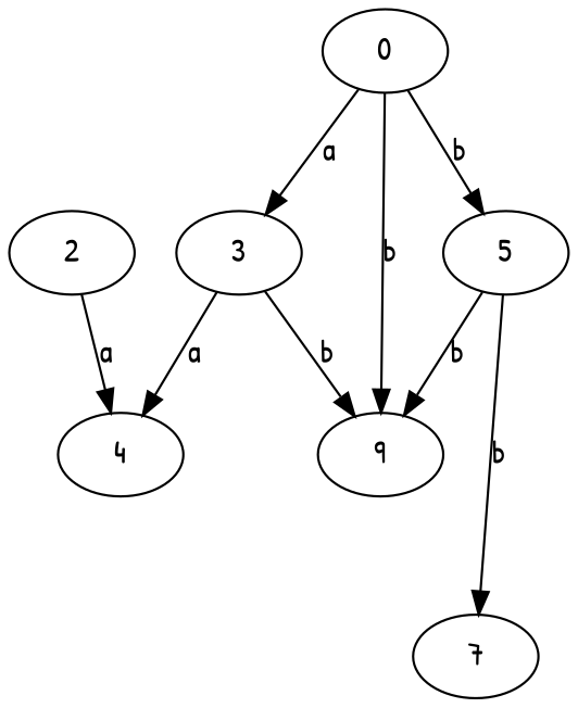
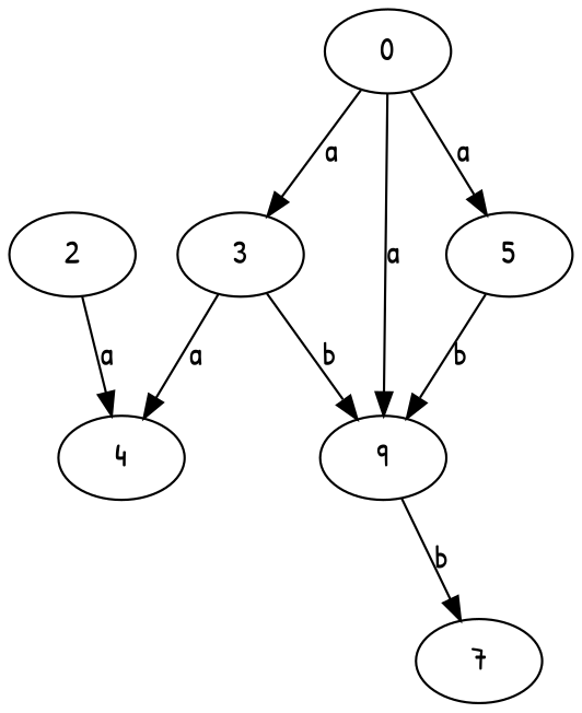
  strict digraph {
    fontname="Patrick Hand"
    node [fontname="Patrick Hand"]
    edge [fontname="Patrick Hand"]
    2
    4
    3
    n4 [label=9]
    5
    7
    0
    2 -> 4 [label=a]
    3 -> 4 [label=a]
    3 -> n4 [label=b]
    5 -> n4 [label=b]
-   5 -> 7 [label=b]
+   n4 -> 7 [label=b]
    0 -> 3 [label=a]
-   0 -> n4 [label=b]
-   0 -> 5 [label=b]
+   0 -> n4 [label=a]
+   0 -> 5 [label=a]
  }
